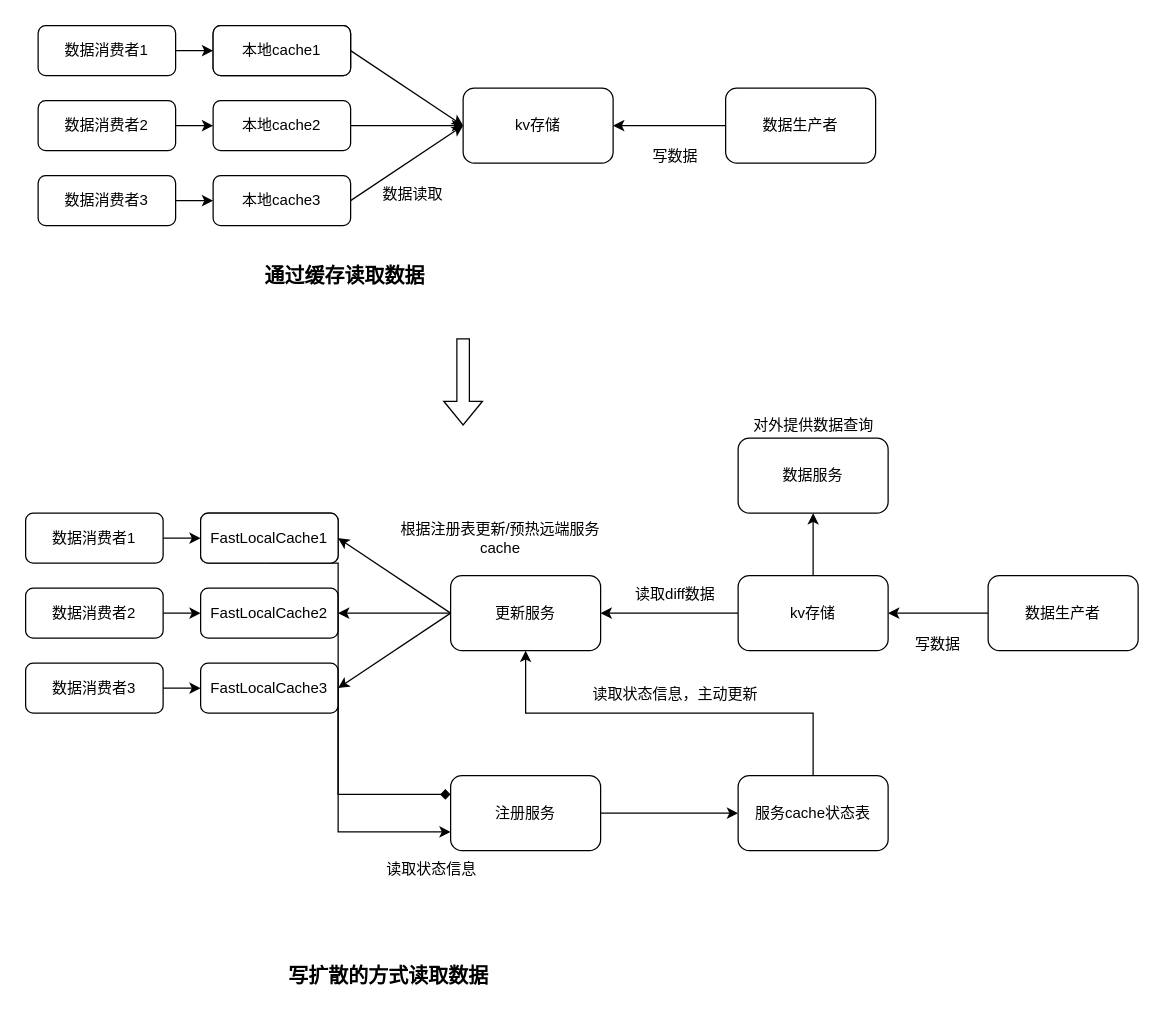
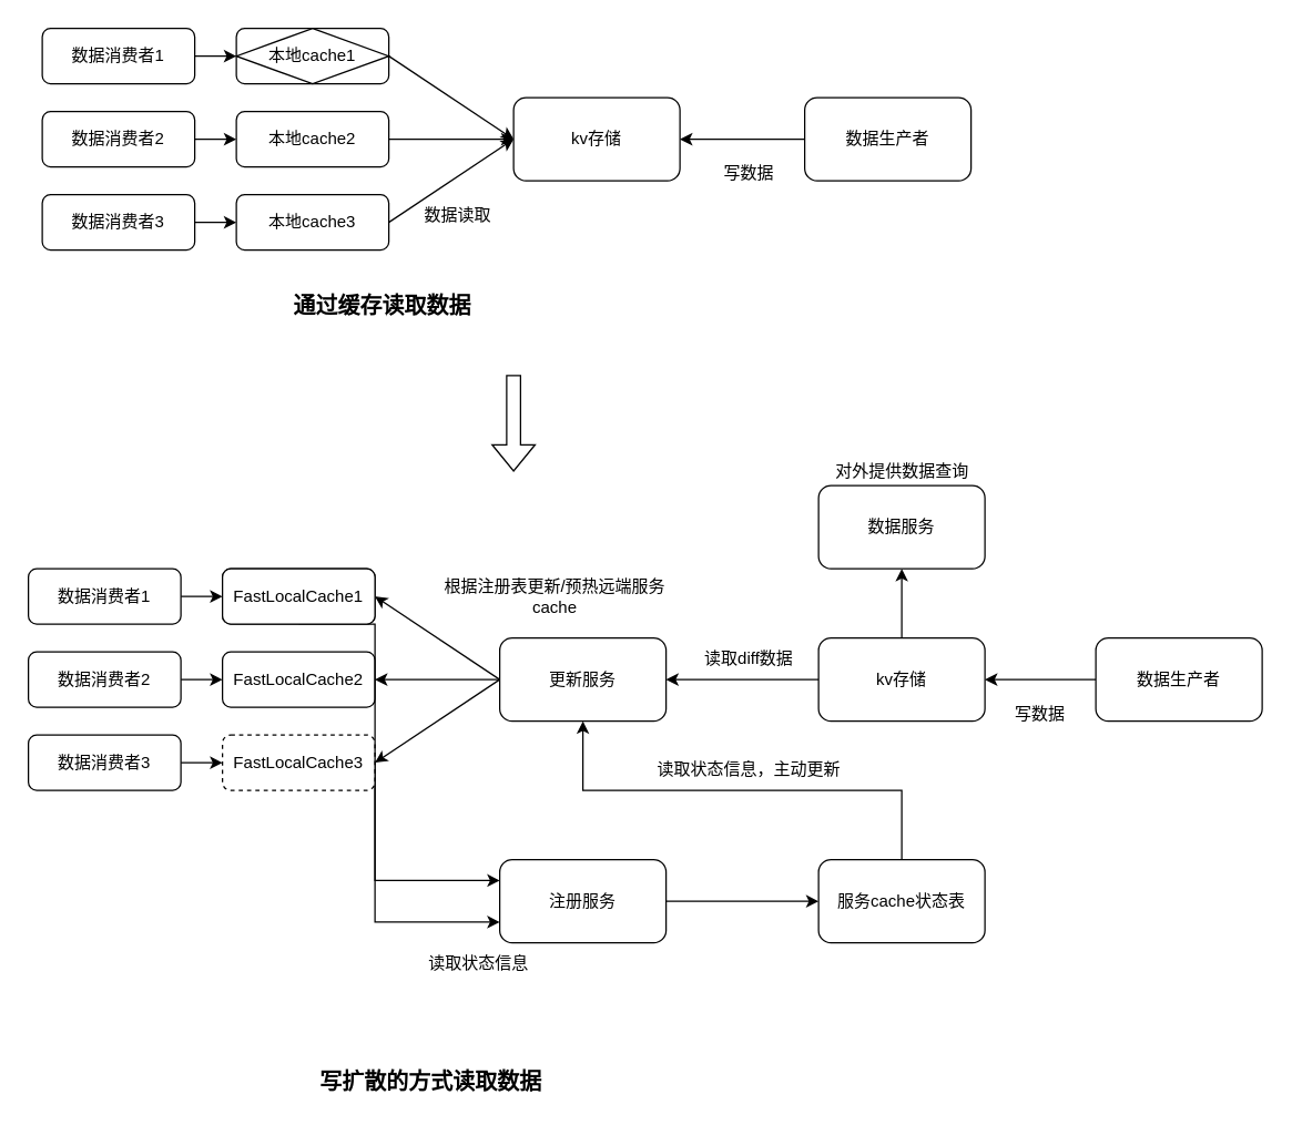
  <mxCell id="0" />
  <mxCell id="1" parent="0" />
  <mxCell id="2" style="edgeStyle=orthogonalEdgeStyle;rounded=0;orthogonalLoop=1;jettySize=auto;html=1;exitX=0;exitY=0.5;exitDx=0;exitDy=0;" edge="1" parent="1" source="3" target="5"><mxGeometry relative="1" as="geometry" /></mxCell>
  <mxCell id="3" value="数据生产者" style="rounded=1;whiteSpace=wrap;html=1;" vertex="1" parent="1"><mxGeometry x="580" y="70" width="120" height="60" as="geometry" /></mxCell>
  <mxCell id="4" value="数据消费者1" style="rounded=1;whiteSpace=wrap;html=1;" vertex="1" parent="1"><mxGeometry x="170" y="20" width="110" height="40" as="geometry" /></mxCell>
  <mxCell id="5" value="kv存储" style="rounded=1;whiteSpace=wrap;html=1;" vertex="1" parent="1"><mxGeometry x="370" y="70" width="120" height="60" as="geometry" /></mxCell>
  <mxCell id="6" style="edgeStyle=none;rounded=0;orthogonalLoop=1;jettySize=auto;html=1;exitX=1;exitY=0.5;exitDx=0;exitDy=0;" edge="1" parent="1" source="7"><mxGeometry relative="1" as="geometry"><mxPoint x="370" y="100" as="targetPoint" /></mxGeometry></mxCell>
  <mxCell id="7" value="本地cache2" style="rounded=1;whiteSpace=wrap;html=1;" vertex="1" parent="1"><mxGeometry x="170" y="80" width="110" height="40" as="geometry" /></mxCell>
  <mxCell id="8" style="edgeStyle=none;rounded=0;orthogonalLoop=1;jettySize=auto;html=1;exitX=1;exitY=0.5;exitDx=0;exitDy=0;" edge="1" parent="1" source="9"><mxGeometry relative="1" as="geometry"><mxPoint x="370" y="100" as="targetPoint" /></mxGeometry></mxCell>
  <mxCell id="9" value="本地cache3" style="rounded=1;whiteSpace=wrap;html=1;" vertex="1" parent="1"><mxGeometry x="170" y="140" width="110" height="40" as="geometry" /></mxCell>
  <mxCell id="10" value="数据读取" style="text;html=1;strokeColor=none;fillColor=none;align=center;verticalAlign=middle;whiteSpace=wrap;rounded=0;" vertex="1" parent="1"><mxGeometry x="300" y="140" width="60" height="30" as="geometry" /></mxCell>
  <mxCell id="11" value="写数据" style="text;html=1;strokeColor=none;fillColor=none;align=center;verticalAlign=middle;whiteSpace=wrap;rounded=0;" vertex="1" parent="1"><mxGeometry x="510" y="110" width="60" height="30" as="geometry" /></mxCell>
  <mxCell id="12" style="rounded=0;orthogonalLoop=1;jettySize=auto;html=1;exitX=1;exitY=0.5;exitDx=0;exitDy=0;entryX=0;entryY=0.5;entryDx=0;entryDy=0;" edge="1" parent="1" source="13" target="5"><mxGeometry relative="1" as="geometry" /></mxCell>
- <mxCell id="13" value="本地cache1" style="rounded=1;whiteSpace=wrap;html=1;" vertex="1" parent="1"><mxGeometry x="170" y="20" width="110" height="40" as="geometry" /></mxCell>
+ <mxCell id="13" value="本地cache1" style="rhombus;whiteSpace=wrap;html=1;" vertex="1" parent="1"><mxGeometry x="170" y="20" width="110" height="40" as="geometry" /></mxCell>
  <mxCell id="14" style="edgeStyle=orthogonalEdgeStyle;rounded=0;orthogonalLoop=1;jettySize=auto;html=1;exitX=1;exitY=0.5;exitDx=0;exitDy=0;" edge="1" parent="1" source="15" target="7"><mxGeometry relative="1" as="geometry" /></mxCell>
  <mxCell id="15" value="数据消费者2" style="rounded=1;whiteSpace=wrap;html=1;" vertex="1" parent="1"><mxGeometry x="30" y="80" width="110" height="40" as="geometry" /></mxCell>
  <mxCell id="16" style="edgeStyle=orthogonalEdgeStyle;rounded=0;orthogonalLoop=1;jettySize=auto;html=1;exitX=1;exitY=0.5;exitDx=0;exitDy=0;" edge="1" parent="1" source="17" target="9"><mxGeometry relative="1" as="geometry" /></mxCell>
  <mxCell id="17" value="数据消费者3" style="rounded=1;whiteSpace=wrap;html=1;" vertex="1" parent="1"><mxGeometry x="30" y="140" width="110" height="40" as="geometry" /></mxCell>
  <mxCell id="18" style="edgeStyle=orthogonalEdgeStyle;rounded=0;orthogonalLoop=1;jettySize=auto;html=1;exitX=1;exitY=0.5;exitDx=0;exitDy=0;entryX=0;entryY=0.5;entryDx=0;entryDy=0;" edge="1" parent="1" source="19" target="13"><mxGeometry relative="1" as="geometry" /></mxCell>
  <mxCell id="19" value="数据消费者1" style="rounded=1;whiteSpace=wrap;html=1;" vertex="1" parent="1"><mxGeometry x="30" y="20" width="110" height="40" as="geometry" /></mxCell>
  <mxCell id="20" value="&lt;b&gt;&lt;font style=&quot;font-size: 16px&quot;&gt;通过缓存读取数据&lt;/font&gt;&lt;/b&gt;" style="text;html=1;align=center;verticalAlign=middle;resizable=0;points=[];autosize=1;strokeColor=none;fillColor=none;" vertex="1" parent="1"><mxGeometry x="206" y="210" width="138" height="20" as="geometry" /></mxCell>
  <mxCell id="21" style="edgeStyle=orthogonalEdgeStyle;rounded=0;orthogonalLoop=1;jettySize=auto;html=1;exitX=0;exitY=0.5;exitDx=0;exitDy=0;entryX=1;entryY=0.5;entryDx=0;entryDy=0;" edge="1" parent="1" source="22" target="47"><mxGeometry relative="1" as="geometry"><mxPoint x="650" y="490" as="targetPoint" /></mxGeometry></mxCell>
  <mxCell id="22" value="数据生产者" style="rounded=1;whiteSpace=wrap;html=1;" vertex="1" parent="1"><mxGeometry x="790" y="460" width="120" height="60" as="geometry" /></mxCell>
  <mxCell id="23" value="数据消费者1" style="rounded=1;whiteSpace=wrap;html=1;" vertex="1" parent="1"><mxGeometry x="160" y="410" width="110" height="40" as="geometry" /></mxCell>
  <mxCell id="24" style="edgeStyle=none;rounded=0;orthogonalLoop=1;jettySize=auto;html=1;exitX=0;exitY=0.5;exitDx=0;exitDy=0;entryX=1;entryY=0.5;entryDx=0;entryDy=0;" edge="1" parent="1" source="27" target="34"><mxGeometry relative="1" as="geometry" /></mxCell>
  <mxCell id="25" style="edgeStyle=none;rounded=0;orthogonalLoop=1;jettySize=auto;html=1;exitX=0;exitY=0.5;exitDx=0;exitDy=0;entryX=1;entryY=0.5;entryDx=0;entryDy=0;" edge="1" parent="1" source="27" target="28"><mxGeometry relative="1" as="geometry" /></mxCell>
  <mxCell id="26" style="edgeStyle=none;rounded=0;orthogonalLoop=1;jettySize=auto;html=1;exitX=0;exitY=0.5;exitDx=0;exitDy=0;entryX=1;entryY=0.5;entryDx=0;entryDy=0;" edge="1" parent="1" source="27" target="30"><mxGeometry relative="1" as="geometry" /></mxCell>
  <mxCell id="27" value="更新服务" style="rounded=1;whiteSpace=wrap;html=1;" vertex="1" parent="1"><mxGeometry x="360" y="460" width="120" height="60" as="geometry" /></mxCell>
  <mxCell id="28" value="FastLocalCache2" style="rounded=1;whiteSpace=wrap;html=1;" vertex="1" parent="1"><mxGeometry x="160" y="470" width="110" height="40" as="geometry" /></mxCell>
  <mxCell id="29" style="edgeStyle=orthogonalEdgeStyle;rounded=0;orthogonalLoop=1;jettySize=auto;html=1;exitX=1;exitY=0.5;exitDx=0;exitDy=0;entryX=0;entryY=0.75;entryDx=0;entryDy=0;" edge="1" parent="1" source="30" target="43"><mxGeometry relative="1" as="geometry"><Array as="points"><mxPoint x="270" y="665" /></Array></mxGeometry></mxCell>
- <mxCell id="30" value="FastLocalCache3" style="rounded=1;whiteSpace=wrap;html=1;" vertex="1" parent="1"><mxGeometry x="160" y="530" width="110" height="40" as="geometry" /></mxCell>
+ <mxCell id="30" value="FastLocalCache3" style="rounded=1;whiteSpace=wrap;html=1;dashed=1;" vertex="1" parent="1"><mxGeometry x="160" y="530" width="110" height="40" as="geometry" /></mxCell>
  <mxCell id="31" value="根据注册表更新/预热远端服务cache" style="text;html=1;strokeColor=none;fillColor=none;align=center;verticalAlign=middle;whiteSpace=wrap;rounded=0;" vertex="1" parent="1"><mxGeometry x="310" y="415" width="180" height="30" as="geometry" /></mxCell>
  <mxCell id="32" value="写数据" style="text;html=1;strokeColor=none;fillColor=none;align=center;verticalAlign=middle;whiteSpace=wrap;rounded=0;" vertex="1" parent="1"><mxGeometry x="720" y="500" width="60" height="30" as="geometry" /></mxCell>
- <mxCell id="33" style="edgeStyle=orthogonalEdgeStyle;rounded=0;orthogonalLoop=1;jettySize=auto;html=1;exitX=0.5;exitY=1;exitDx=0;exitDy=0;entryX=0;entryY=0.25;entryDx=0;entryDy=0;endArrow=diamond;" edge="1" parent="1" source="34" target="43"><mxGeometry relative="1" as="geometry"><Array as="points"><mxPoint x="270" y="450" /><mxPoint x="270" y="635" /></Array></mxGeometry></mxCell>
+ <mxCell id="33" style="edgeStyle=orthogonalEdgeStyle;rounded=0;orthogonalLoop=1;jettySize=auto;html=1;exitX=0.5;exitY=1;exitDx=0;exitDy=0;entryX=0;entryY=0.25;entryDx=0;entryDy=0;" edge="1" parent="1" source="34" target="43"><mxGeometry relative="1" as="geometry"><Array as="points"><mxPoint x="270" y="450" /><mxPoint x="270" y="635" /></Array></mxGeometry></mxCell>
  <mxCell id="34" value="FastLocalCache1" style="rounded=1;whiteSpace=wrap;html=1;" vertex="1" parent="1"><mxGeometry x="160" y="410" width="110" height="40" as="geometry" /></mxCell>
  <mxCell id="35" style="edgeStyle=orthogonalEdgeStyle;rounded=0;orthogonalLoop=1;jettySize=auto;html=1;exitX=1;exitY=0.5;exitDx=0;exitDy=0;" edge="1" parent="1" source="36" target="28"><mxGeometry relative="1" as="geometry" /></mxCell>
  <mxCell id="36" value="数据消费者2" style="rounded=1;whiteSpace=wrap;html=1;" vertex="1" parent="1"><mxGeometry x="20" y="470" width="110" height="40" as="geometry" /></mxCell>
  <mxCell id="37" style="edgeStyle=orthogonalEdgeStyle;rounded=0;orthogonalLoop=1;jettySize=auto;html=1;exitX=1;exitY=0.5;exitDx=0;exitDy=0;" edge="1" parent="1" source="38" target="30"><mxGeometry relative="1" as="geometry" /></mxCell>
  <mxCell id="38" value="数据消费者3" style="rounded=1;whiteSpace=wrap;html=1;" vertex="1" parent="1"><mxGeometry x="20" y="530" width="110" height="40" as="geometry" /></mxCell>
  <mxCell id="39" style="edgeStyle=orthogonalEdgeStyle;rounded=0;orthogonalLoop=1;jettySize=auto;html=1;exitX=1;exitY=0.5;exitDx=0;exitDy=0;entryX=0;entryY=0.5;entryDx=0;entryDy=0;" edge="1" parent="1" source="40" target="34"><mxGeometry relative="1" as="geometry" /></mxCell>
  <mxCell id="40" value="数据消费者1" style="rounded=1;whiteSpace=wrap;html=1;" vertex="1" parent="1"><mxGeometry x="20" y="410" width="110" height="40" as="geometry" /></mxCell>
  <mxCell id="41" value="&lt;b&gt;&lt;font style=&quot;font-size: 16px&quot;&gt;写扩散的方式读取数据&lt;/font&gt;&lt;/b&gt;" style="text;html=1;align=center;verticalAlign=middle;resizable=0;points=[];autosize=1;strokeColor=none;fillColor=none;" vertex="1" parent="1"><mxGeometry x="225" y="770" width="170" height="20" as="geometry" /></mxCell>
  <mxCell id="42" style="edgeStyle=orthogonalEdgeStyle;rounded=0;orthogonalLoop=1;jettySize=auto;html=1;exitX=1;exitY=0.5;exitDx=0;exitDy=0;" edge="1" parent="1" source="43" target="49"><mxGeometry relative="1" as="geometry" /></mxCell>
  <mxCell id="43" value="注册服务" style="rounded=1;whiteSpace=wrap;html=1;" vertex="1" parent="1"><mxGeometry x="360" y="620" width="120" height="60" as="geometry" /></mxCell>
  <mxCell id="44" value="读取状态信息" style="text;html=1;strokeColor=none;fillColor=none;align=center;verticalAlign=middle;whiteSpace=wrap;rounded=0;" vertex="1" parent="1"><mxGeometry x="250" y="680" width="190" height="30" as="geometry" /></mxCell>
  <mxCell id="45" style="edgeStyle=orthogonalEdgeStyle;rounded=0;orthogonalLoop=1;jettySize=auto;html=1;exitX=0;exitY=0.5;exitDx=0;exitDy=0;entryX=1;entryY=0.5;entryDx=0;entryDy=0;" edge="1" parent="1" source="47" target="27"><mxGeometry relative="1" as="geometry" /></mxCell>
  <mxCell id="46" style="edgeStyle=orthogonalEdgeStyle;rounded=0;orthogonalLoop=1;jettySize=auto;html=1;exitX=0.5;exitY=0;exitDx=0;exitDy=0;entryX=0.5;entryY=1;entryDx=0;entryDy=0;" edge="1" parent="1" source="47" target="52"><mxGeometry relative="1" as="geometry" /></mxCell>
  <mxCell id="47" value="kv存储" style="rounded=1;whiteSpace=wrap;html=1;" vertex="1" parent="1"><mxGeometry x="590" y="460" width="120" height="60" as="geometry" /></mxCell>
  <mxCell id="48" style="edgeStyle=orthogonalEdgeStyle;rounded=0;orthogonalLoop=1;jettySize=auto;html=1;exitX=0.5;exitY=0;exitDx=0;exitDy=0;entryX=0.5;entryY=1;entryDx=0;entryDy=0;" edge="1" parent="1" source="49" target="27"><mxGeometry relative="1" as="geometry" /></mxCell>
  <mxCell id="49" value="服务cache状态表" style="rounded=1;whiteSpace=wrap;html=1;" vertex="1" parent="1"><mxGeometry x="590" y="620" width="120" height="60" as="geometry" /></mxCell>
  <mxCell id="50" value="读取状态信息，主动更新" style="text;html=1;strokeColor=none;fillColor=none;align=center;verticalAlign=middle;whiteSpace=wrap;rounded=0;" vertex="1" parent="1"><mxGeometry x="440" y="540" width="200" height="30" as="geometry" /></mxCell>
  <mxCell id="51" value="读取diff数据" style="text;html=1;strokeColor=none;fillColor=none;align=center;verticalAlign=middle;whiteSpace=wrap;rounded=0;" vertex="1" parent="1"><mxGeometry x="440" y="460" width="200" height="30" as="geometry" /></mxCell>
  <mxCell id="52" value="数据服务" style="rounded=1;whiteSpace=wrap;html=1;" vertex="1" parent="1"><mxGeometry x="590" y="350" width="120" height="60" as="geometry" /></mxCell>
  <mxCell id="53" value="对外提供数据查询" style="text;html=1;align=center;verticalAlign=middle;resizable=0;points=[];autosize=1;strokeColor=none;fillColor=none;" vertex="1" parent="1"><mxGeometry x="595" y="330" width="110" height="20" as="geometry" /></mxCell>
  <mxCell id="54" value="" style="shape=flexArrow;endArrow=classic;html=1;rounded=0;" edge="1" parent="1"><mxGeometry width="50" height="50" relative="1" as="geometry"><mxPoint x="370" y="270" as="sourcePoint" /><mxPoint x="370" y="340" as="targetPoint" /></mxGeometry></mxCell>
